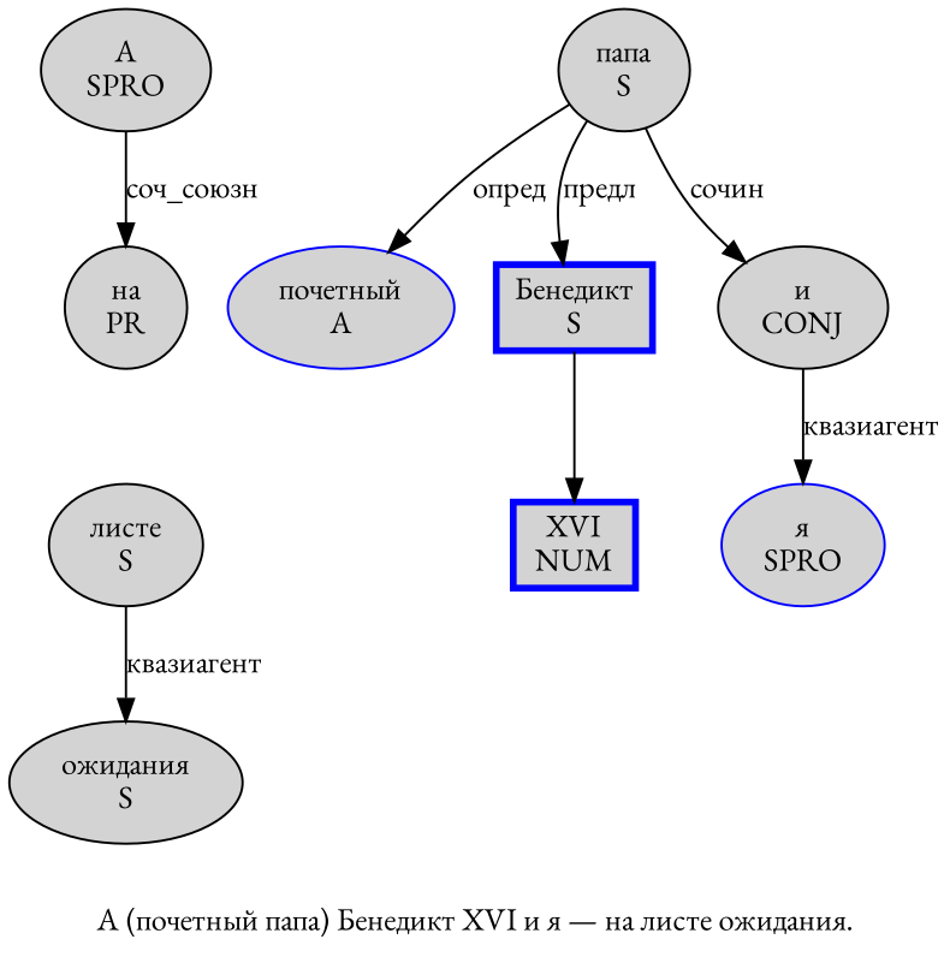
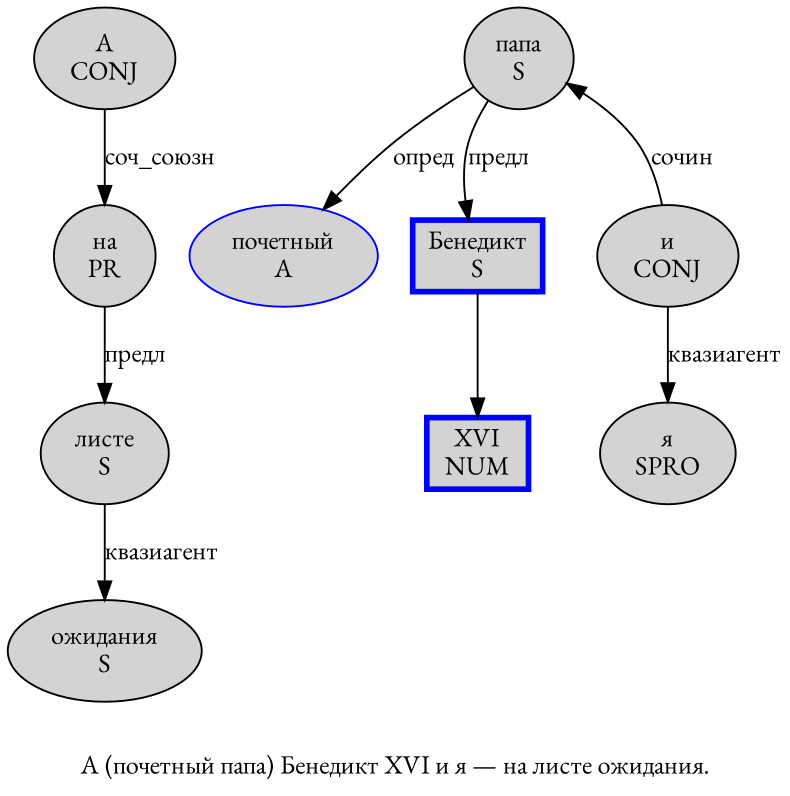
  digraph {
    fontname="EB Garamond"
    label="А (почетный папа) Бенедикт XVI и я — на листе ожидания."
    node [fillcolor=lightgray fontname="EB Garamond" penwidth=1 shape=ellipse style=filled]
    edge [fontname="EB Garamond"]
-   n1 [label="А\nSPRO"]
+   n1 [label="А\nCONJ"]
    n2 [label="на\nPR"]
    n3 [label="листе\nS"]
    n4 [color=blue label="почетный\nA"]
    n5 [label="папа\nS"]
    n6 [color=blue label="Бенедикт\nS" penwidth=3 shape=box]
    n7 [label="и\nCONJ"]
    n8 [color=blue label="XVI\nNUM" penwidth=3 shape=box]
-   n9 [label="я\nSPRO" color=blue]
+   n9 [label="я\nSPRO"]
    n10 [label="ожидания\nS"]
    n1 -> n2 [label="соч_союзн"]
+   n2 -> n3 [label="предл"]
    n3 -> n10 [label="квазиагент"]
    n5 -> n4 [label="опред"]
    n5 -> n6 [label="предл"]
-   n5 -> n7 [label="сочин"]
+   n7 -> n5 [label="сочин"]
    n6 -> n8
    n7 -> n9 [label="квазиагент"]
  }
